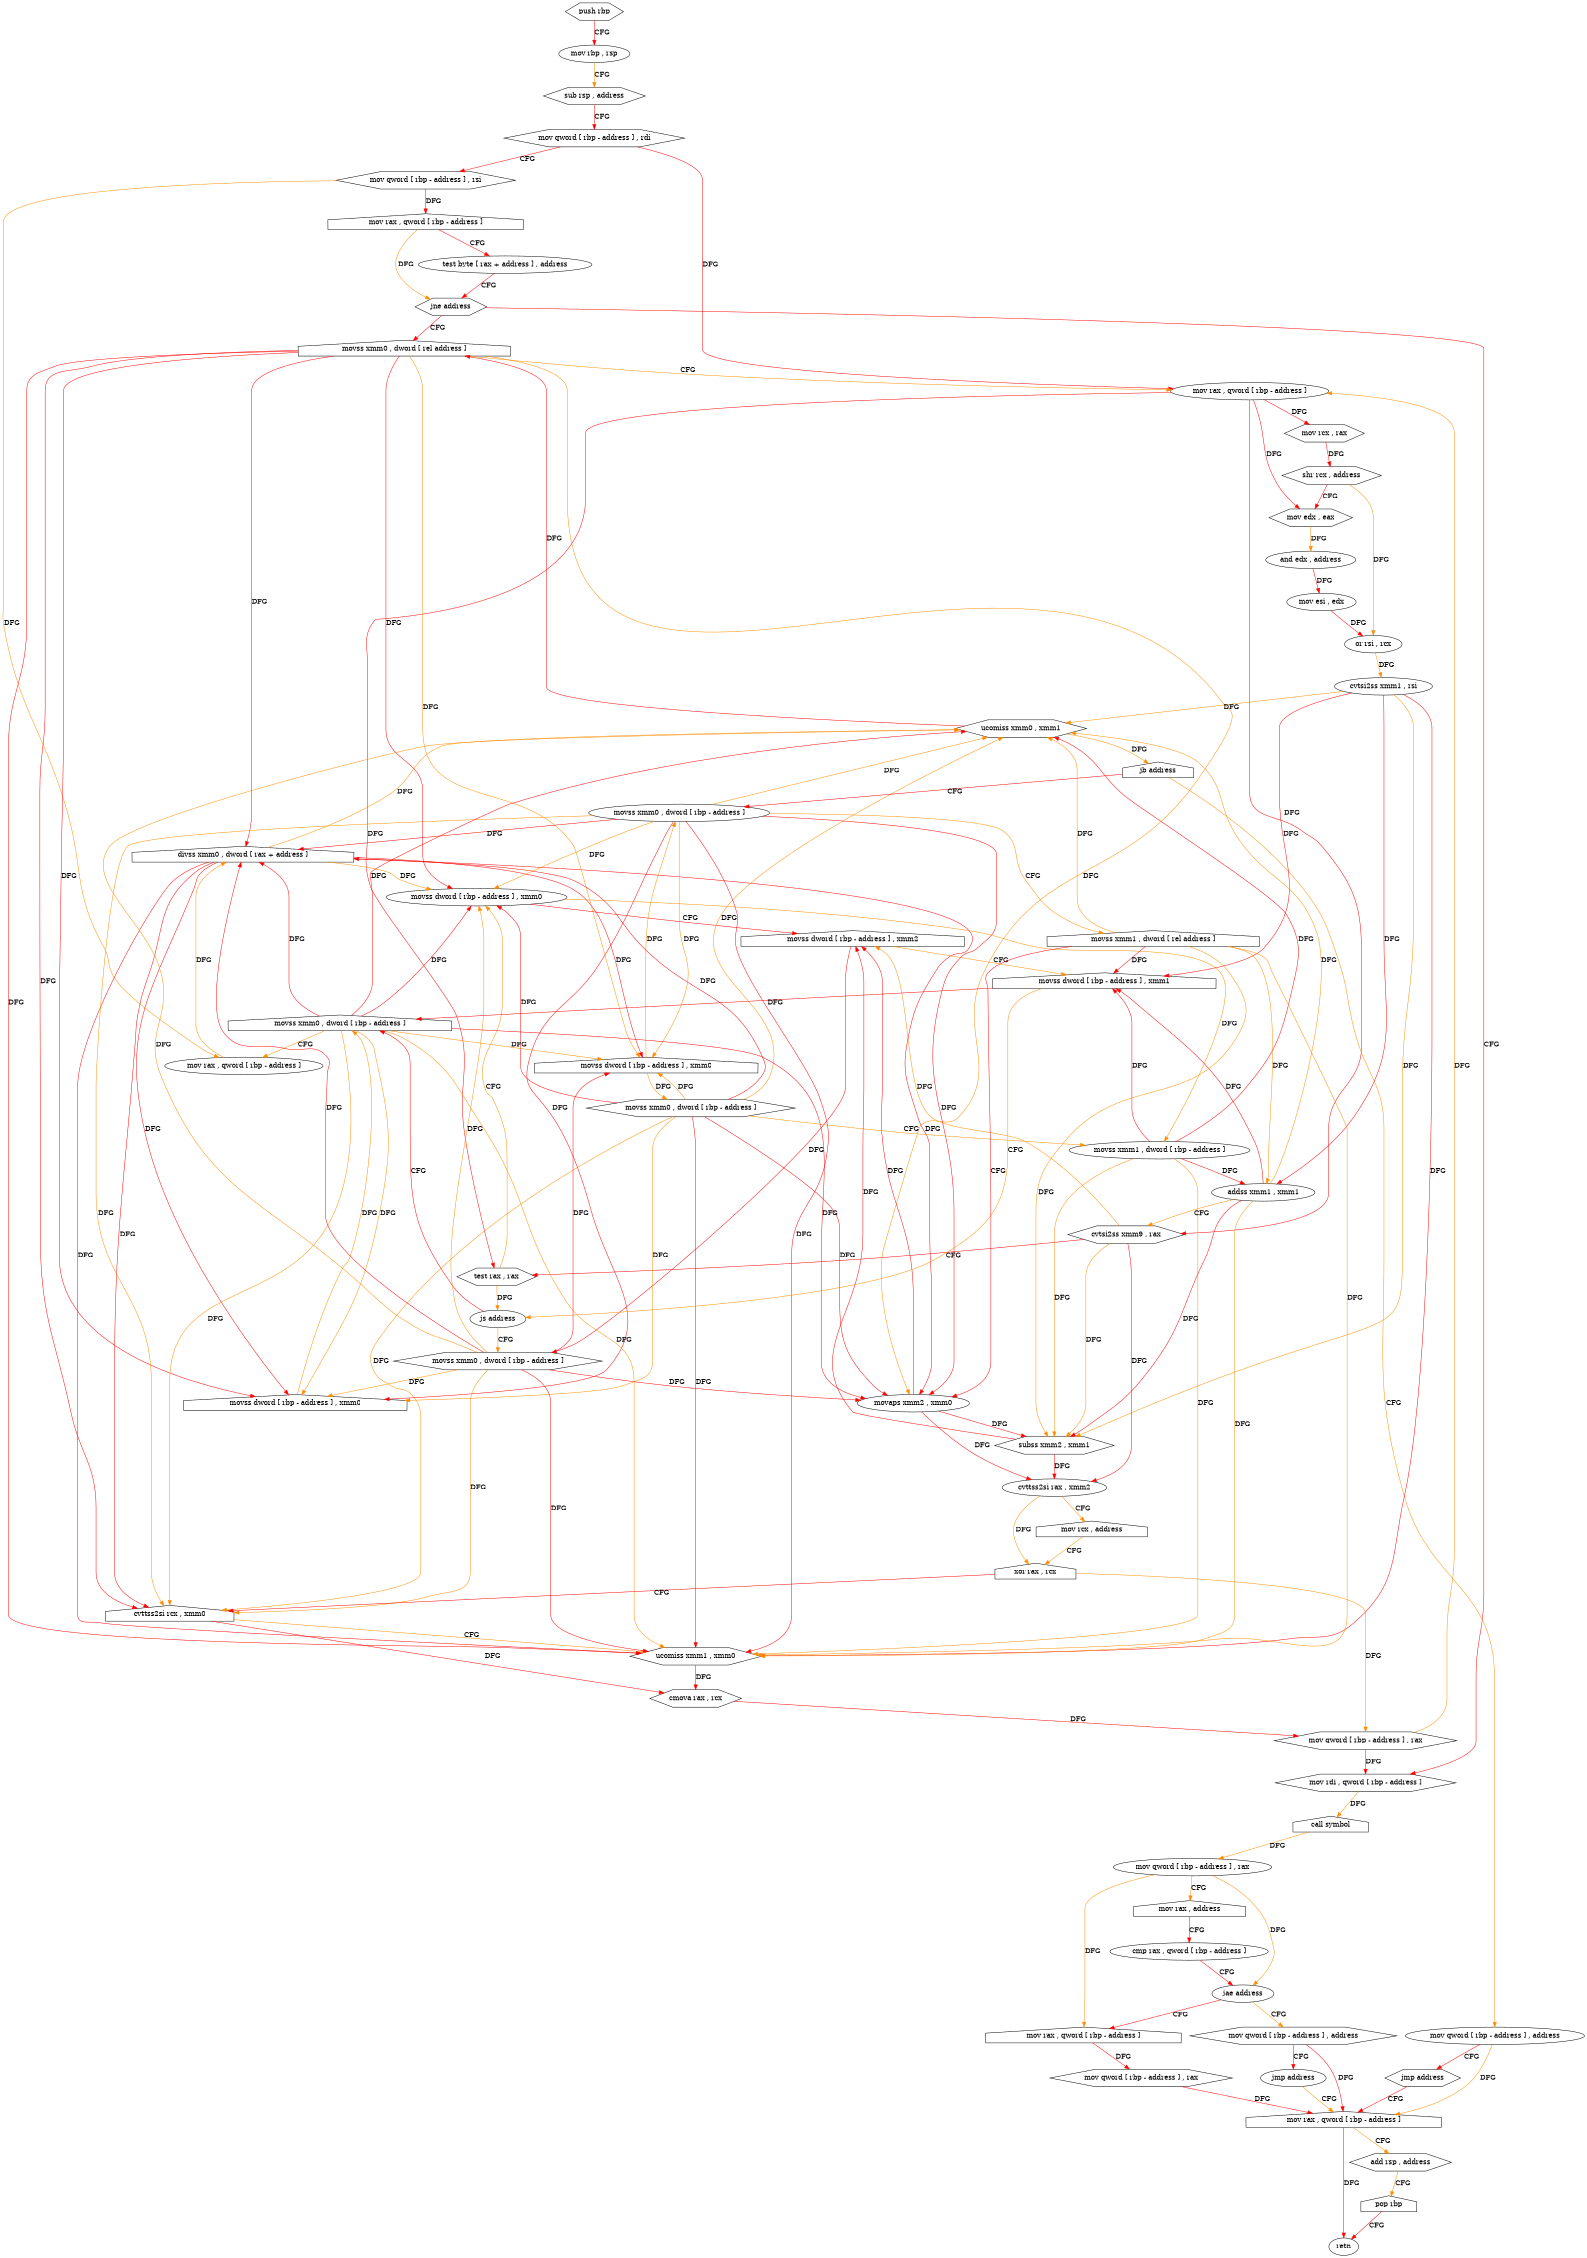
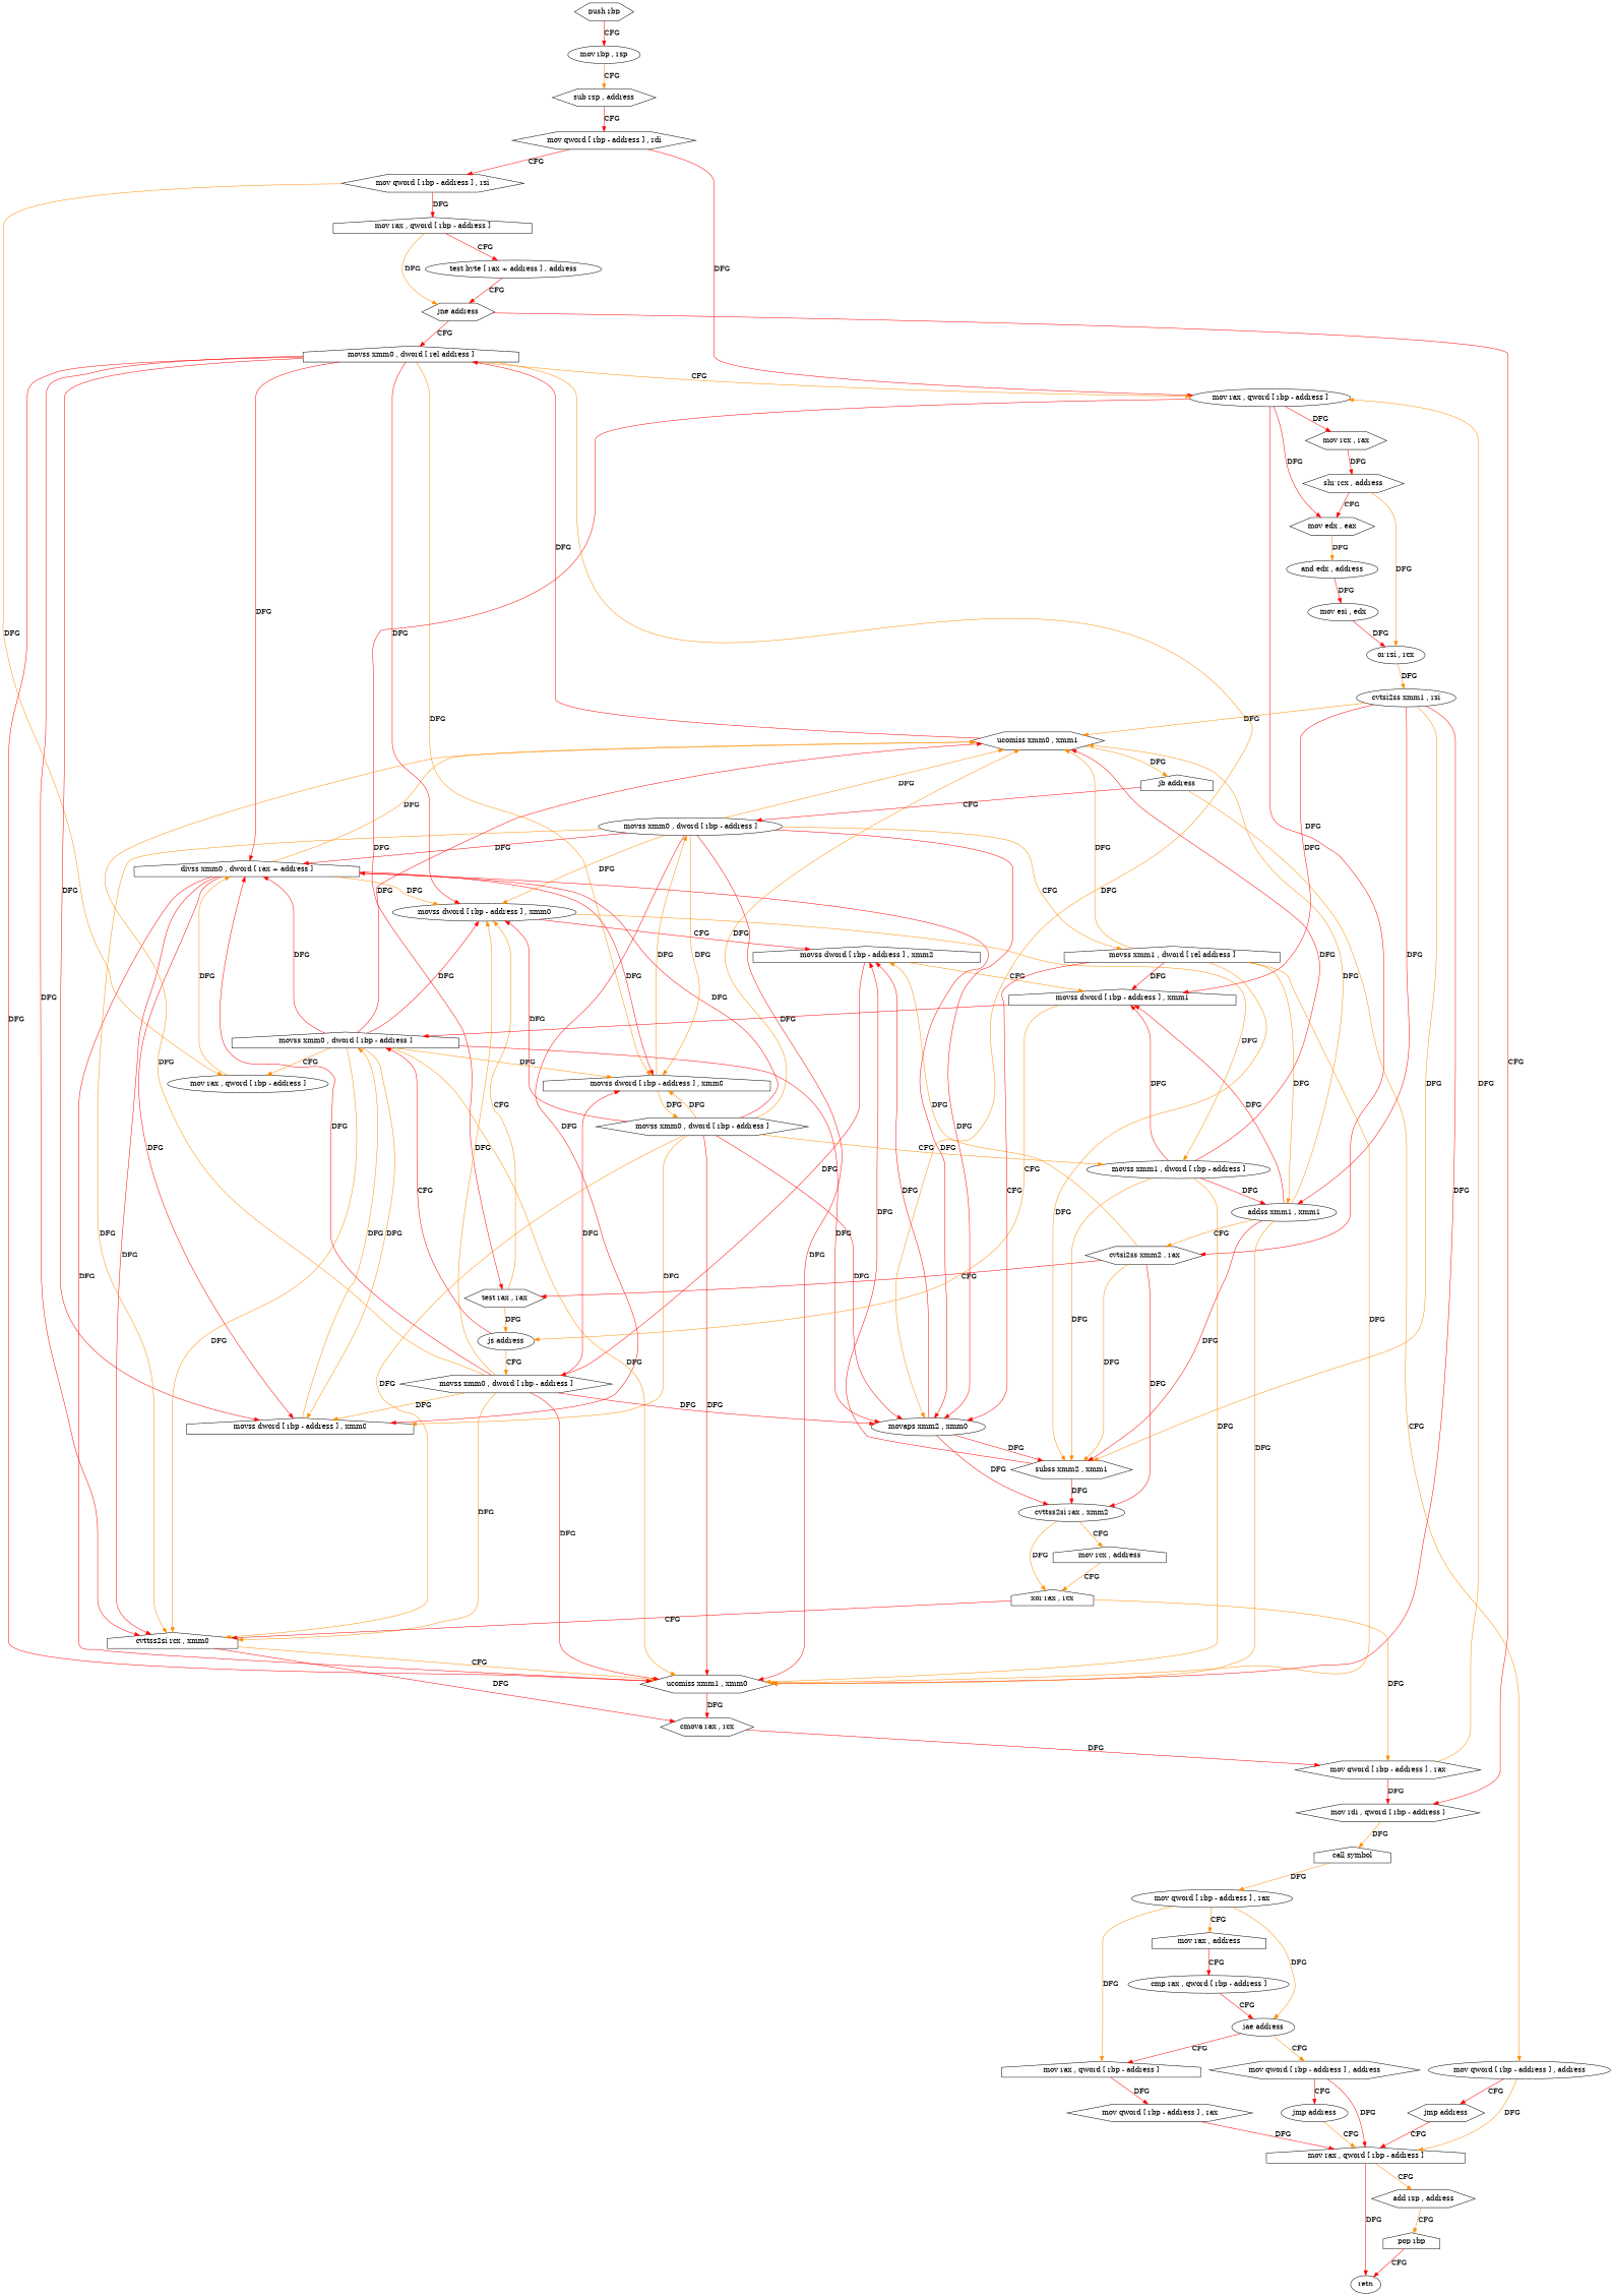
  digraph {
    node [shape=hexagon]
    edge [color=red]
    n1 [label="push rbp"]
    n2 [label="mov rbp , rsp" shape=ellipse]
    n3 [label="sub rsp , address"]
    n4 [label="mov qword [ rbp - address ] , rdi"]
    n5 [label="mov qword [ rbp - address ] , rsi"]
    n6 [label="mov rax , qword [ rbp - address ]" shape=ellipse]
    n7 [label="mov rax , qword [ rbp - address ]" shape=house]
    n8 [label="mov rax , qword [ rbp - address ]" shape=ellipse]
    n9 [label="mov rdi , qword [ rbp - address ]"]
    n10 [label="call symbol" shape=house]
    n11 [label="mov rcx , rax"]
    n12 [label="mov edx , eax"]
-   n13 [label="cvtsi2ss xmm9 , rax"]
+   n13 [label="cvtsi2ss xmm2 , rax"]
    n14 [label="test rax , rax"]
    n15 [label="test byte [ rax + address ] , address" shape=ellipse]
    n16 [label="jne address"]
    n17 [label="divss xmm0 , dword [ rax + address ]" shape=house]
    n18 [label="movss xmm0 , dword [ rel address ]" shape=house]
    n19 [label="movss dword [ rbp - address ] , xmm0" shape=ellipse]
    n20 [label="movss dword [ rbp - address ] , xmm0" shape=house]
    n21 [label="movss dword [ rbp - address ] , xmm0" shape=house]
    n22 [label="movaps xmm2 , xmm0" shape=ellipse]
    n23 [label="cvttss2si rcx , xmm0" shape=house]
    n24 [label="ucomiss xmm1 , xmm0"]
    n25 [label="mov qword [ rbp - address ] , rax" shape=ellipse]
    n26 [label="movss dword [ rbp - address ] , xmm2" shape=house]
    n27 [label="movss xmm1 , dword [ rbp - address ]" shape=ellipse]
    n28 [label="ucomiss xmm0 , xmm1"]
    n29 [label="movss xmm0 , dword [ rbp - address ]"]
    n30 [label="movss xmm0 , dword [ rbp - address ]" shape=ellipse]
    n31 [label="jb address" shape=house]
    n32 [label="movss xmm0 , dword [ rbp - address ]" shape=house]
    n33 [label="subss xmm2 , xmm1"]
    n34 [label="cvttss2si rax , xmm2" shape=ellipse]
    n35 [label="cmova rax , rcx"]
    n36 [label="mov rax , address" shape=house]
    n37 [label="jae address" shape=ellipse]
    n38 [label="mov rax , qword [ rbp - address ]" shape=house]
    n39 [label="cmp rax , qword [ rbp - address ]" shape=ellipse]
    n40 [label="mov qword [ rbp - address ] , address"]
    n41 [label="mov qword [ rbp - address ] , rax"]
    n42 [label="mov rax , qword [ rbp - address ]" shape=house]
    n43 [label="jmp address" shape=ellipse]
    n44 [label="add rsp , address"]
    n45 [label=retn shape=ellipse]
    n46 [label="shr rcx , address"]
    n47 [label="and edx , address" shape=ellipse]
    n48 [label="js address" shape=ellipse]
    n49 [label="or rsi , rcx" shape=ellipse]
    n50 [label="cvtsi2ss xmm1 , rsi" shape=ellipse]
    n51 [label="mov esi , edx" shape=ellipse]
    n52 [label="addss xmm1 , xmm1" shape=ellipse]
    n53 [label="movss dword [ rbp - address ] , xmm1" shape=house]
    n54 [label="movss xmm0 , dword [ rbp - address ]"]
    n55 [label="mov rcx , address" shape=house]
    n56 [label="xor rax , rcx" shape=house]
    n57 [label="pop rbp" shape=house]
    n58 [label="movss xmm1 , dword [ rel address ]" shape=house]
    n59 [label="mov qword [ rbp - address ] , address" shape=ellipse]
    n60 [label="jmp address"]
    n61 [label="mov qword [ rbp - address ] , rax"]
    n1 -> n2 [label=CFG]
    n2 -> n3 [color=darkorange label=CFG]
    n3 -> n4 [label=CFG]
    n4 -> n5 [label=CFG]
    n4 -> n6 [label=DFG]
    n5 -> n7 [label=DFG]
    n5 -> n8 [color=darkorange label=DFG]
    n6 -> n11 [label=DFG]
    n6 -> n12 [label=DFG]
    n6 -> n13 [label=DFG]
    n6 -> n14 [label=DFG]
    n7 -> n15 [label=CFG]
    n7 -> n16 [color=darkorange label=DFG]
    n8 -> n17 [color=darkorange label=DFG]
    n9 -> n10 [color=darkorange label=DFG]
    n10 -> n25 [color=darkorange label=DFG]
    n11 -> n46 [label=DFG]
    n12 -> n47 [color=darkorange label=DFG]
    n13 -> n14 [label=CFG]
    n13 -> n26 [color=darkorange label=DFG]
    n13 -> n33 [color=darkorange label=DFG]
    n13 -> n34 [label=DFG]
    n14 -> n19 [color=darkorange label=CFG]
    n14 -> n48 [color=darkorange label=DFG]
    n15 -> n16 [label=CFG]
    n16 -> n9 [label=CFG]
    n16 -> n18 [label=CFG]
    n17 -> n19 [color=darkorange label=DFG]
    n17 -> n20 [label=DFG]
    n17 -> n21 [label=DFG]
    n17 -> n22 [label=DFG]
    n17 -> n23 [label=DFG]
    n17 -> n24 [label=DFG]
    n17 -> n28 [color=darkorange label=DFG]
    n18 -> n6 [color=darkorange label=CFG]
    n18 -> n17 [label=DFG]
    n18 -> n19 [label=DFG]
    n18 -> n20 [color=darkorange label=DFG]
    n18 -> n21 [label=DFG]
    n18 -> n22 [color=darkorange label=DFG]
    n18 -> n23 [label=DFG]
    n18 -> n24 [label=DFG]
    n19 -> n26 [label=CFG]
    n19 -> n27 [color=darkorange label=DFG]
    n20 -> n29 [color=darkorange label=DFG]
    n20 -> n30 [color=darkorange label=DFG]
    n21 -> n32 [color=darkorange label=DFG]
    n22 -> n26 [label=DFG]
    n22 -> n33 [label=DFG]
    n22 -> n34 [label=DFG]
    n23 -> n24 [color=darkorange label=CFG]
    n23 -> n35 [label=DFG]
    n24 -> n35 [label=DFG]
    n25 -> n36 [color=darkorange label=CFG]
    n25 -> n37 [color=darkorange label=DFG]
    n25 -> n38 [color=darkorange label=DFG]
    n26 -> n53 [color=darkorange label=CFG]
    n26 -> n54 [label=DFG]
    n27 -> n24 [color=darkorange label=DFG]
    n27 -> n28 [label=DFG]
    n27 -> n33 [color=darkorange label=DFG]
    n27 -> n52 [label=DFG]
    n27 -> n53 [label=DFG]
    n28 -> n18 [label=DFG]
    n28 -> n31 [color=darkorange label=DFG]
    n29 -> n17 [label=DFG]
    n29 -> n19 [label=DFG]
    n29 -> n20 [color=darkorange label=DFG]
    n29 -> n21 [color=darkorange label=DFG]
    n29 -> n22 [label=DFG]
    n29 -> n23 [color=darkorange label=DFG]
    n29 -> n24 [label=DFG]
    n29 -> n27 [color=darkorange label=CFG]
    n29 -> n28 [color=darkorange label=DFG]
    n30 -> n17 [label=DFG]
    n30 -> n19 [color=darkorange label=DFG]
    n30 -> n20 [color=darkorange label=DFG]
    n30 -> n21 [label=DFG]
    n30 -> n22 [label=DFG]
    n30 -> n23 [color=darkorange label=DFG]
    n30 -> n24 [label=DFG]
    n30 -> n28 [color=darkorange label=DFG]
    n30 -> n58 [color=darkorange label=CFG]
    n31 -> n30 [label=CFG]
    n31 -> n59 [color=darkorange label=CFG]
    n32 -> n8 [color=darkorange label=CFG]
    n32 -> n17 [label=DFG]
    n32 -> n19 [label=DFG]
    n32 -> n20 [color=darkorange label=DFG]
    n32 -> n21 [color=darkorange label=DFG]
    n32 -> n22 [label=DFG]
    n32 -> n23 [color=darkorange label=DFG]
    n32 -> n24 [color=darkorange label=DFG]
    n32 -> n28 [label=DFG]
    n33 -> n26 [label=DFG]
    n33 -> n34 [label=DFG]
    n34 -> n55 [color=darkorange label=CFG]
    n34 -> n56 [color=darkorange label=DFG]
    n35 -> n61 [label=DFG]
    n36 -> n39 [label=CFG]
    n37 -> n38 [label=CFG]
    n37 -> n40 [color=darkorange label=CFG]
    n38 -> n41 [label=DFG]
    n39 -> n37 [label=CFG]
    n40 -> n42 [label=DFG]
    n40 -> n43 [label=CFG]
    n41 -> n42 [label=DFG]
    n42 -> n44 [color=darkorange label=CFG]
    n42 -> n45 [label=DFG]
    n43 -> n42 [color=darkorange label=CFG]
    n44 -> n57 [color=darkorange label=CFG]
    n46 -> n12 [label=CFG]
    n46 -> n49 [color=darkorange label=DFG]
    n47 -> n51 [label=DFG]
    n48 -> n32 [label=CFG]
    n48 -> n54 [color=darkorange label=CFG]
    n49 -> n50 [color=darkorange label=DFG]
    n50 -> n24 [label=DFG]
    n50 -> n28 [color=darkorange label=DFG]
    n50 -> n33 [color=darkorange label=DFG]
    n50 -> n52 [label=DFG]
    n50 -> n53 [label=DFG]
    n51 -> n49 [label=DFG]
    n52 -> n13 [color=darkorange label=CFG]
    n52 -> n24 [color=darkorange label=DFG]
    n52 -> n28 [color=darkorange label=DFG]
    n52 -> n33 [label=DFG]
    n52 -> n53 [label=DFG]
    n53 -> n32 [label=DFG]
    n53 -> n48 [color=darkorange label=CFG]
    n54 -> n17 [label=DFG]
    n54 -> n19 [color=darkorange label=DFG]
    n54 -> n20 [label=DFG]
    n54 -> n21 [color=darkorange label=DFG]
    n54 -> n22 [label=DFG]
    n54 -> n23 [color=darkorange label=DFG]
    n54 -> n24 [label=DFG]
    n54 -> n28 [color=darkorange label=DFG]
    n55 -> n56 [color=darkorange label=CFG]
    n56 -> n23 [label=CFG]
    n56 -> n61 [color=darkorange label=DFG]
    n57 -> n45 [label=CFG]
    n58 -> n22 [label=CFG]
    n58 -> n24 [color=darkorange label=DFG]
    n58 -> n28 [color=darkorange label=DFG]
    n58 -> n33 [color=darkorange label=DFG]
    n58 -> n52 [color=darkorange label=DFG]
    n58 -> n53 [label=DFG]
    n59 -> n42 [color=darkorange label=DFG]
    n59 -> n60 [label=CFG]
    n60 -> n42 [label=CFG]
    n61 -> n6 [color=darkorange label=DFG]
    n61 -> n9 [label=DFG]
  }
